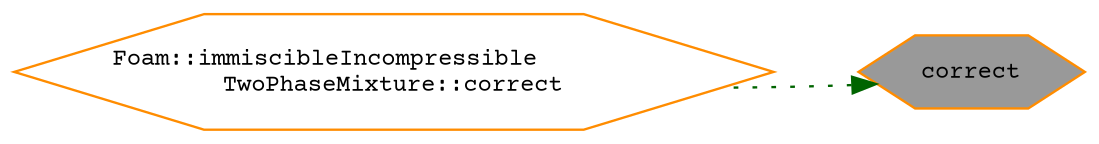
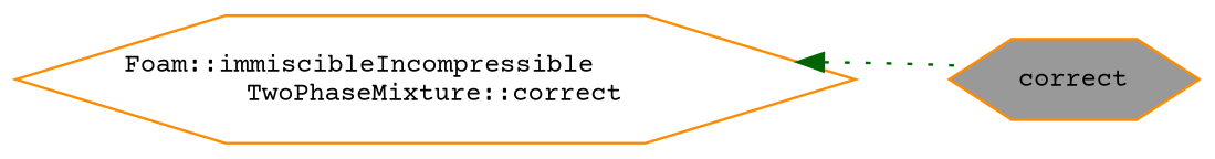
  digraph {
    rankdir=RL
    fontname="Courier Prime"
    node [color=darkorange fontname="Courier Prime" fontsize=10 shape=hexagon style=filled]
    n1 [fillcolor=grey60 fontcolor=black height=0.2 label=correct width=0.4]
    n2 [fillcolor=white height=0.2 label="Foam::immiscibleIncompressible\lTwoPhaseMixture::correct" width=0.4]
-   n1 -> n2 [color=darkgreen dir=back fontname="Courier Prime" fontsize=10 labelfontname=Helvetica labelfontsize=10 style=dotted]
+   n2 -> n1 [color=darkgreen dir=back fontname="Courier Prime" fontsize=10 labelfontname=Helvetica labelfontsize=10 style=dotted]
  }
